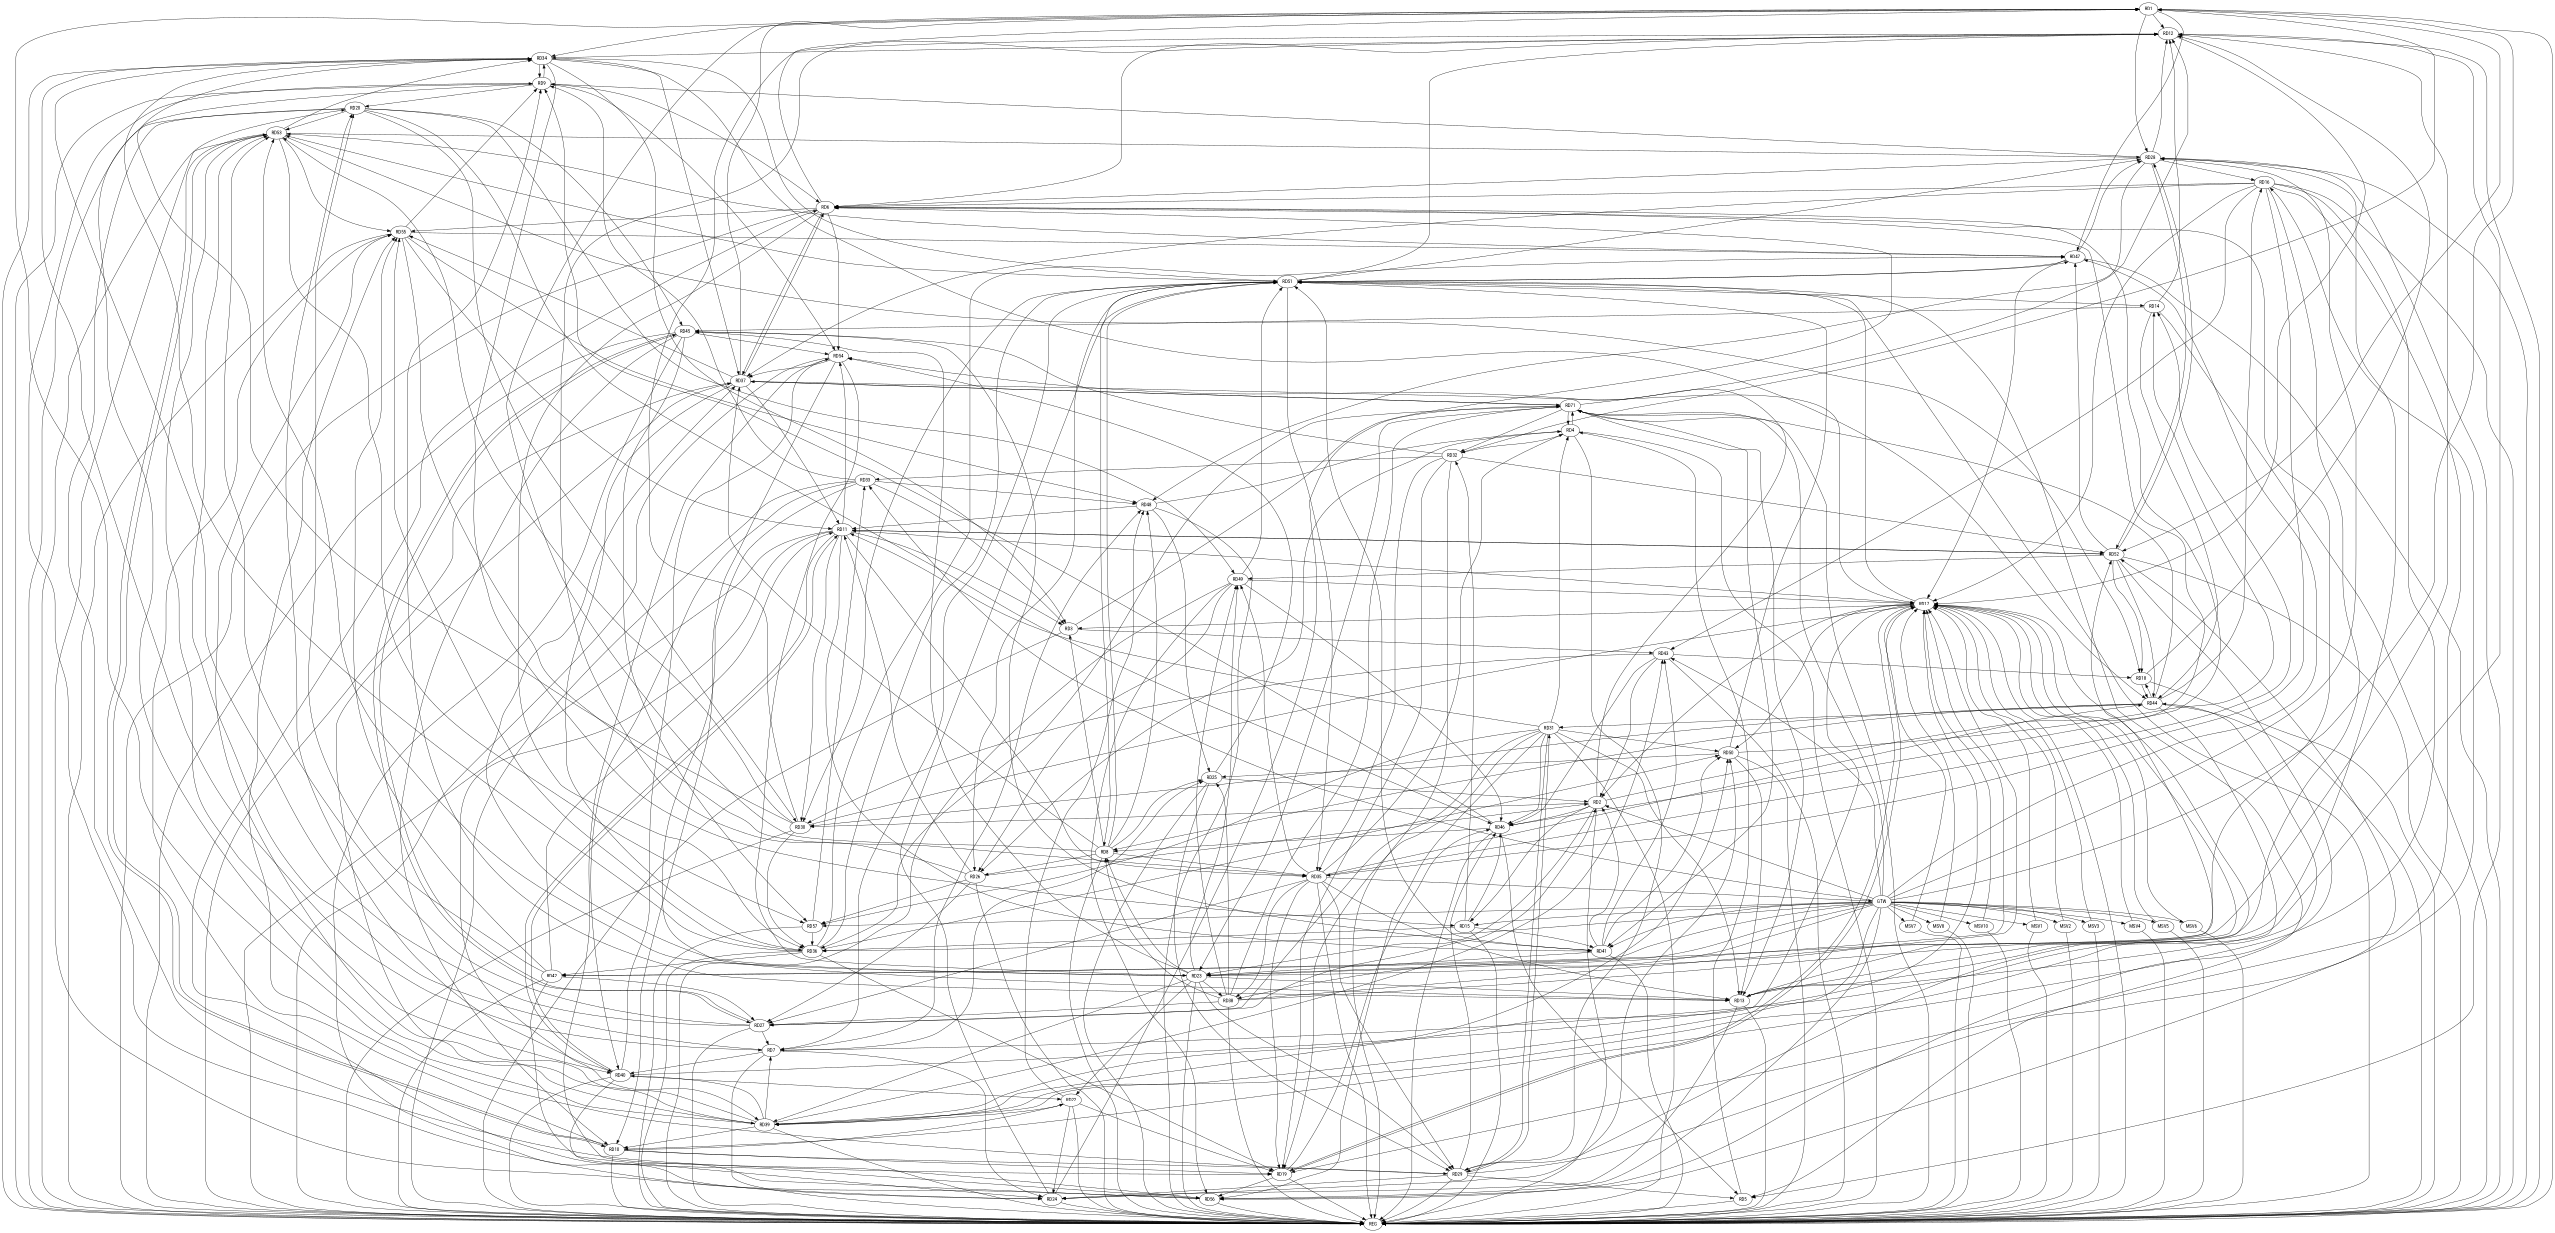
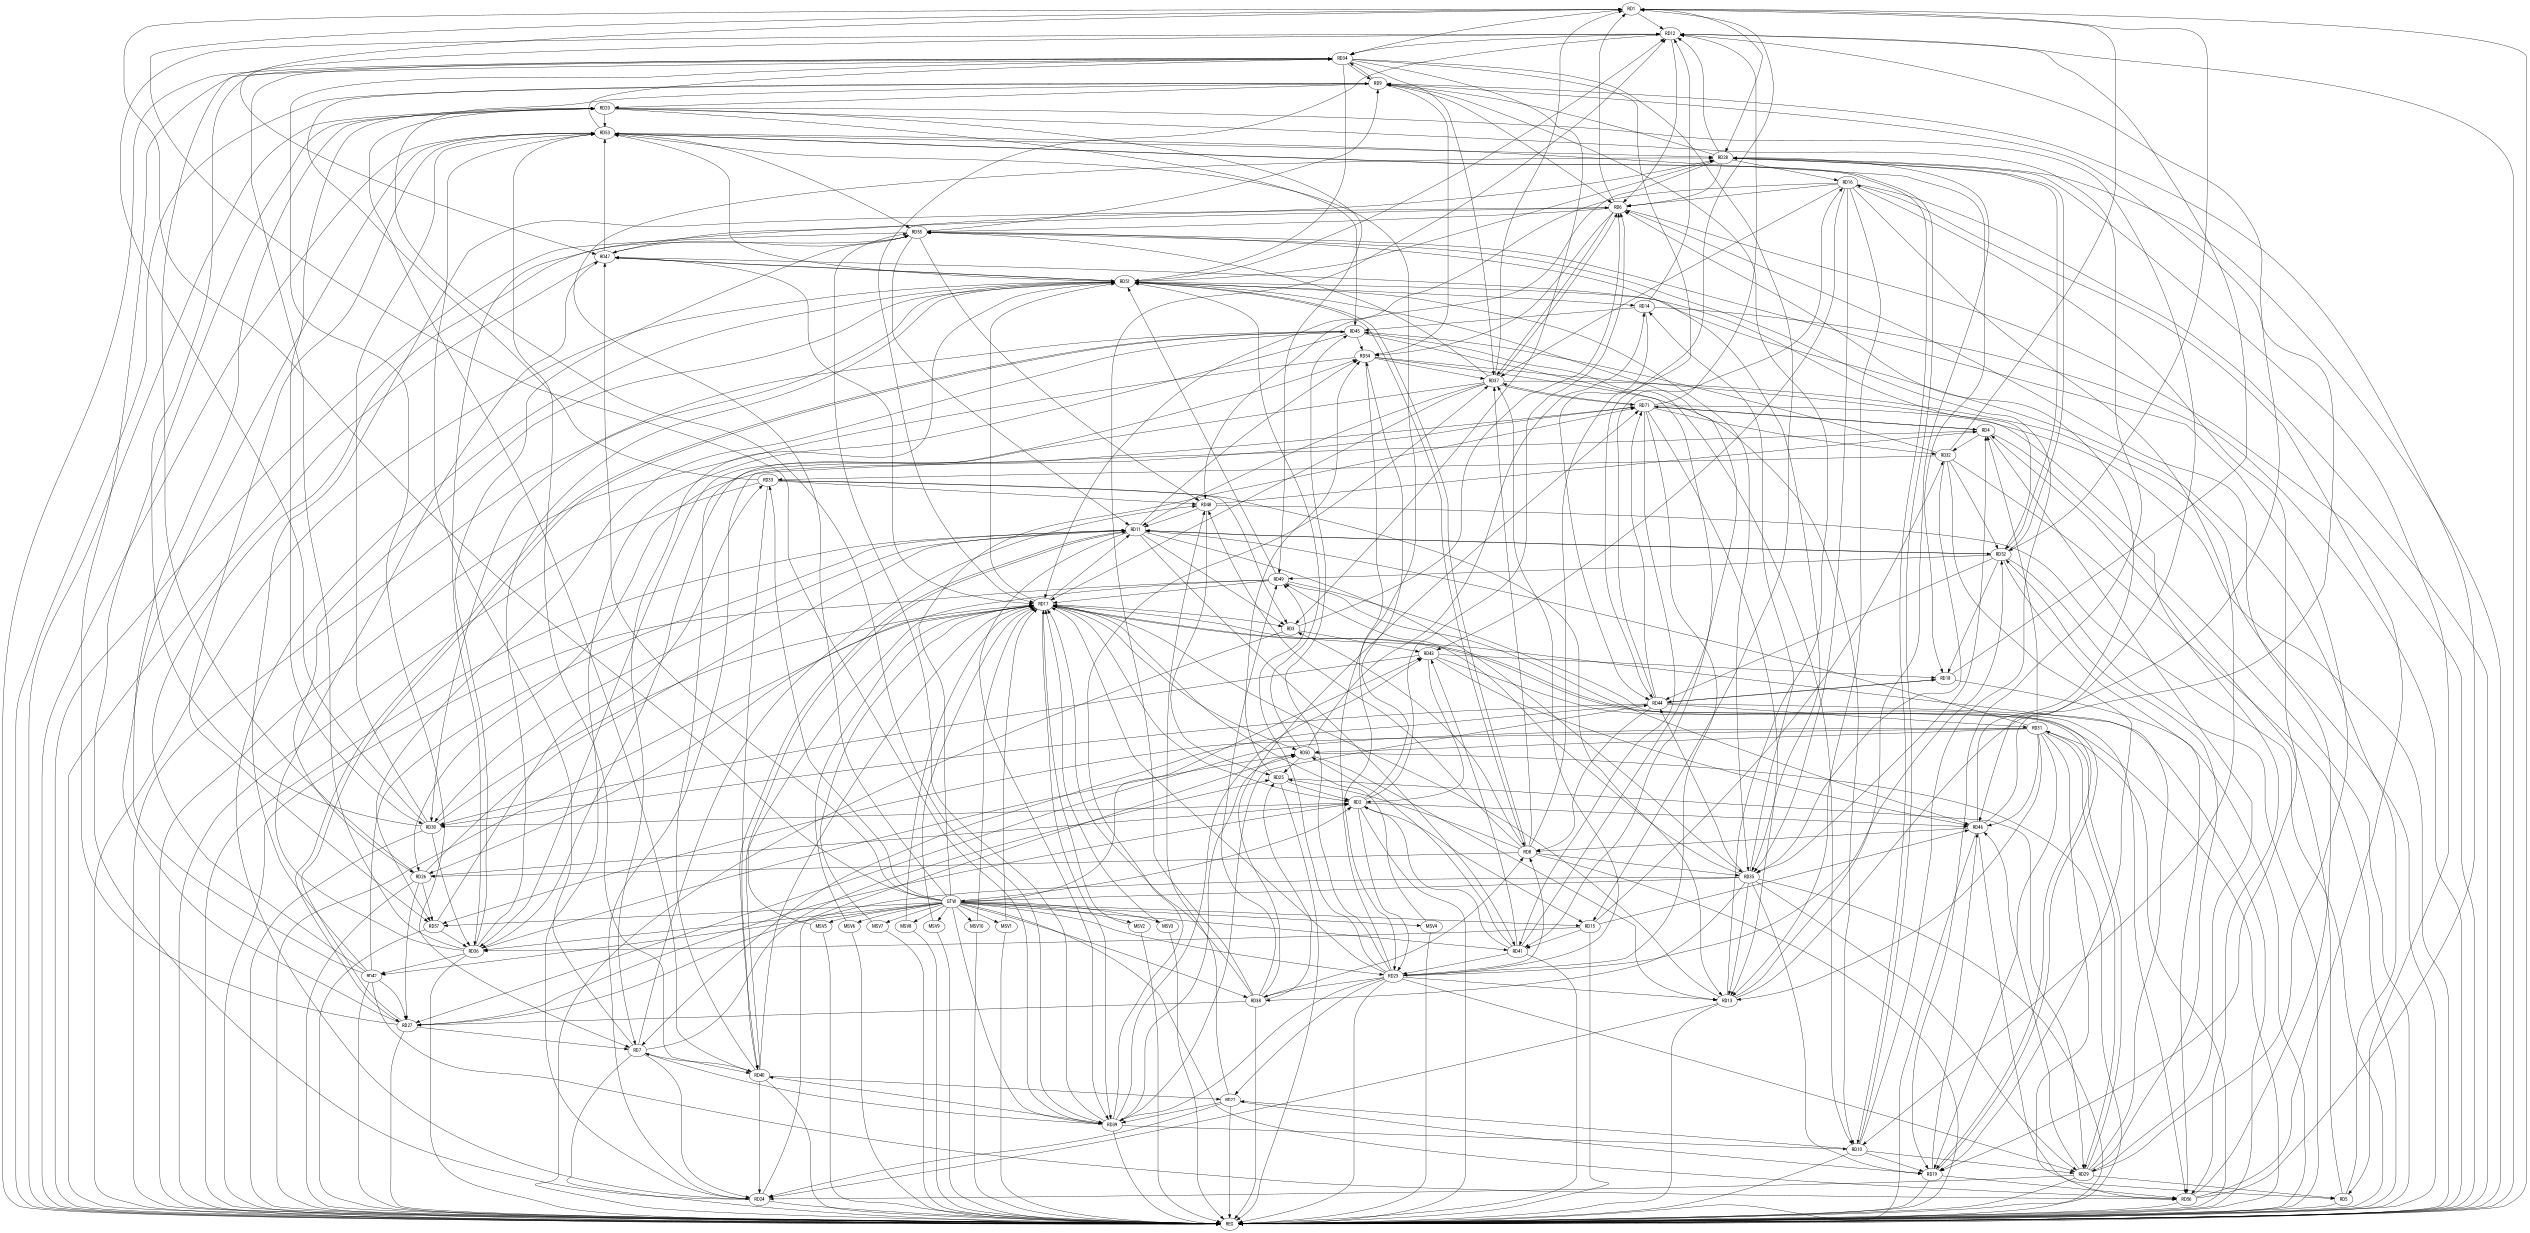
  strict digraph {
    fontname="Roboto Condensed"
    node [fontname="Roboto Condensed"]
    edge [fontname="Roboto Condensed"]
    n1 [label=RD1]
    n2 [label=RD12]
    n3 [label=RD28]
    n4 [label=RD34]
    n5 [label=RD47]
    n6 [label=RD52]
    n7 [label=REG]
    n8 [label=RD6]
    n9 [label=RD17]
    n10 [label=RD5]
    n11 [label=RD48]
    n12 [label=RD9]
    n13 [label=RD16]
    n14 [label=RD15]
    n15 [label=RD3]
    n16 [label=RD51]
    n17 [label=RD37]
    n18 [label=RD7]
    n19 [label=RD44]
    n20 [label=RD53]
    n21 [label=RD11]
    n22 [label=RD18]
    n23 [label=RD56]
    n24 [label=RD49]
    n25 [label=RD2]
    n26 [label=RD23]
    n27 [label=RD30]
    n28 [label=RD46]
    n29 [label=RD54]
    n30 [label=RD36]
    n31 [label=RD55]
    n32 [label=RD32]
    n33 [label=RD41]
    n34 [label=RD29]
    n35 [label=RD8]
    n36 [label=RD39]
    n37 [label=RD22]
    n38 [label=RD13]
    n39 [label=RD45]
    n40 [label=RD38]
    n41 [label=RD10]
    n42 [label=RD43]
    n43 [label=RD4]
    n44 [label=RD71]
    n45 [label=RD26]
    n46 [label=RD27]
    n47 [label=RD57]
    n48 [label=RD24]
    n49 [label=RD31]
    n50 [label=RD35]
    n51 [label=RD19]
    n52 [label=RD33]
    n53 [label=RD14]
    n54 [label=RD50]
    n55 [label=RD42]
    n56 [label=RD25]
    n57 [label=RD40]
    n58 [label=RD20]
    n59 [label=GTW]
    n60 [label=MSV1]
    n61 [label=MSV2]
    n62 [label=MSV3]
    n63 [label=MSV4]
    n64 [label=MSV5]
    n65 [label=MSV6]
    n66 [label=MSV7]
    n67 [label=MSV8]
+   n68 [label=MSV9]
    n69 [label=MSV10]
    n1 -> n2
    n1 -> n3
    n1 -> n4
    n1 -> n5
    n1 -> n6
    n1 -> n7
    n2 -> n4
    n2 -> n7
    n2 -> n8
    n2 -> n9
    n3 -> n2
    n3 -> n6
    n3 -> n7
    n3 -> n8
    n3 -> n10
    n3 -> n11
    n3 -> n12
    n3 -> n13
    n4 -> n7
    n4 -> n12
    n4 -> n14
    n4 -> n15
    n4 -> n16
    n4 -> n17
    n4 -> n18
    n4 -> n19
    n5 -> n3
    n5 -> n7
    n5 -> n9
    n5 -> n16
    n5 -> n20
    n6 -> n3
    n6 -> n5
    n6 -> n7
    n6 -> n19
    n6 -> n21
    n6 -> n22
    n6 -> n23
    n6 -> n24
    n8 -> n1
    n8 -> n7
    n8 -> n17
    n8 -> n29
    n8 -> n30
    n8 -> n31
    n9 -> n7
    n9 -> n15
    n9 -> n16
    n9 -> n21
    n9 -> n25
    n9 -> n36
    n9 -> n51
    n9 -> n54
    n10 -> n7
-   n16 -> n10
+   n10 -> n16
    n10 -> n43
    n11 -> n7
    n11 -> n21
    n11 -> n43
    n11 -> n56
    n12 -> n4
    n12 -> n7
    n12 -> n8
    n12 -> n29
    n12 -> n36
    n12 -> n58
    n13 -> n7
    n13 -> n8
    n13 -> n9
    n13 -> n17
    n13 -> n38
    n13 -> n41
    n13 -> n42
    n13 -> n50
    n13 -> n51
    n14 -> n7
    n14 -> n28
    n14 -> n30
    n14 -> n32
    n14 -> n33
    n15 -> n7
    n15 -> n8
    n15 -> n42
    n16 -> n2
    n16 -> n3
    n16 -> n5
    n16 -> n7
    n16 -> n18
    n16 -> n20
    n16 -> n27
    n16 -> n35
    n16 -> n45
    n16 -> n50
    n16 -> n53
    n17 -> n1
    n17 -> n7
    n17 -> n8
    n17 -> n9
    n17 -> n21
    n17 -> n30
    n17 -> n31
    n17 -> n44
    n18 -> n7
    n18 -> n11
    n18 -> n20
    n18 -> n48
    n18 -> n56
    n18 -> n57
    n19 -> n7
    n19 -> n13
    n19 -> n18
    n19 -> n22
    n19 -> n27
    n19 -> n35
    n19 -> n44
    n19 -> n49
    n20 -> n3
    n20 -> n4
    n20 -> n7
    n20 -> n22
    n20 -> n31
    n20 -> n41
    n20 -> n47
    n20 -> n57
    n21 -> n6
    n21 -> n7
    n21 -> n15
    n21 -> n27
    n21 -> n29
    n21 -> n33
    n21 -> n36
    n21 -> n50
    n21 -> n57
    n22 -> n2
    n22 -> n7
    n22 -> n19
    n23 -> n7
    n23 -> n8
    n23 -> n12
    n23 -> n13
    n24 -> n7
    n24 -> n9
    n24 -> n16
    n24 -> n23
    n24 -> n28
    n24 -> n45
    n25 -> n7
    n25 -> n8
    n25 -> n14
    n25 -> n26
    n25 -> n27
    n25 -> n28
    n25 -> n29
    n26 -> n6
    n26 -> n7
    n26 -> n9
    n26 -> n17
    n26 -> n20
    n26 -> n24
    n26 -> n34
    n26 -> n35
    n26 -> n36
    n26 -> n37
    n26 -> n38
    n26 -> n39
    n26 -> n40
    n27 -> n2
    n27 -> n4
    n27 -> n7
    n27 -> n9
    n27 -> n20
    n27 -> n30
    n28 -> n7
    n28 -> n8
    n28 -> n10
    n28 -> n12
    n28 -> n35
    n29 -> n7
    n29 -> n17
    n29 -> n23
    n29 -> n26
    n29 -> n41
    n30 -> n4
    n30 -> n5
    n30 -> n7
    n30 -> n16
    n30 -> n31
-   n30 -> n51
    n30 -> n54
    n30 -> n55
    n31 -> n5
    n31 -> n7
    n31 -> n11
    n31 -> n12
    n31 -> n21
    n31 -> n50
    n32 -> n1
    n32 -> n6
    n32 -> n7
    n32 -> n39
    n32 -> n50
    n32 -> n51
    n32 -> n52
    n33 -> n7
    n33 -> n16
    n33 -> n25
    n33 -> n26
    n33 -> n42
    n33 -> n54
    n34 -> n6
    n34 -> n7
    n34 -> n9
    n34 -> n10
    n34 -> n28
    n34 -> n31
    n34 -> n48
    n34 -> n49
    n35 -> n1
    n35 -> n7
    n35 -> n11
    n35 -> n15
    n35 -> n16
    n35 -> n17
    n35 -> n45
    n35 -> n50
    n35 -> n56
    n36 -> n1
    n36 -> n7
    n36 -> n17
    n36 -> n18
    n36 -> n19
    n36 -> n31
    n36 -> n41
    n36 -> n42
    n36 -> n54
    n36 -> n57
    n37 -> n7
    n37 -> n11
    n37 -> n36
    n37 -> n48
    n37 -> n51
    n38 -> n2
    n38 -> n3
    n38 -> n7
    n38 -> n9
    n38 -> n12
    n38 -> n48
    n39 -> n7
    n39 -> n29
    n39 -> n33
    n39 -> n41
    n39 -> n46
    n39 -> n47
    n39 -> n48
    n40 -> n2
    n40 -> n7
    n40 -> n9
    n40 -> n24
    n40 -> n35
    n40 -> n44
    n40 -> n46
    n40 -> n56
    n41 -> n7
    n41 -> n20
    n41 -> n31
    n41 -> n34
    n41 -> n37
    n41 -> n51
    n42 -> n7
    n42 -> n22
    n42 -> n25
    n42 -> n27
    n42 -> n28
    n43 -> n7
    n43 -> n32
    n43 -> n34
    n43 -> n44
    n43 -> n45
    n44 -> n2
    n44 -> n7
    n44 -> n17
    n44 -> n26
    n44 -> n30
    n44 -> n32
    n44 -> n33
    n44 -> n38
    n44 -> n43
    n45 -> n2
    n45 -> n7
    n45 -> n21
    n45 -> n25
    n45 -> n46
    n45 -> n47
    n46 -> n4
    n46 -> n7
    n46 -> n18
    n46 -> n20
    n46 -> n25
    n46 -> n39
    n47 -> n7
    n47 -> n30
    n47 -> n52
    n48 -> n7
    n48 -> n16
    n48 -> n44
    n48 -> n54
    n48 -> n58
    n49 -> n7
    n49 -> n21
    n49 -> n23
    n49 -> n28
    n49 -> n34
    n49 -> n38
    n49 -> n43
    n49 -> n46
    n49 -> n47
    n49 -> n51
    n49 -> n54
    n50 -> n7
    n50 -> n19
    n50 -> n24
    n50 -> n34
    n50 -> n38
    n50 -> n40
    n50 -> n43
    n50 -> n46
    n50 -> n51
    n50 -> n53
    n50 -> n59
    n51 -> n7
    n51 -> n9
    n51 -> n23
    n51 -> n28
    n52 -> n7
    n52 -> n11
    n52 -> n12
    n52 -> n15
    n52 -> n38
    n52 -> n57
    n53 -> n2
    n53 -> n7
    n53 -> n19
    n53 -> n39
    n54 -> n7
    n54 -> n16
    n54 -> n38
    n54 -> n53
    n54 -> n56
    n55 -> n7
    n55 -> n8
    n55 -> n21
    n55 -> n23
    n55 -> n31
    n55 -> n46
    n55 -> n58
    n56 -> n7
    n56 -> n25
    n56 -> n29
    n56 -> n34
    n57 -> n7
    n57 -> n9
    n57 -> n21
    n57 -> n29
    n57 -> n37
    n57 -> n48
    n57 -> n58
    n58 -> n7
    n58 -> n20
    n58 -> n24
    n58 -> n27
    n58 -> n28
    n58 -> n39
    n58 -> n51
    n59 -> n1
    n59 -> n3
    n59 -> n5
    n59 -> n14
    n59 -> n23
    n59 -> n25
    n59 -> n26
    n59 -> n30
    n59 -> n33
    n59 -> n36
    n59 -> n40
    n59 -> n42
    n59 -> n44
    n59 -> n47
    n59 -> n52
    n59 -> n55
    n59 -> n60
    n59 -> n61
    n59 -> n62
    n59 -> n63
    n59 -> n64
    n59 -> n65
    n59 -> n66
    n59 -> n67
+   n59 -> n68
    n59 -> n69
    n60 -> n7
    n60 -> n9
    n61 -> n7
    n61 -> n9
    n62 -> n7
    n62 -> n9
    n63 -> n7
    n63 -> n9
    n64 -> n7
    n64 -> n9
    n65 -> n7
    n65 -> n9
    n66 -> n7
    n66 -> n9
    n67 -> n7
    n67 -> n9
+   n68 -> n7
+   n68 -> n9
    n69 -> n7
    n69 -> n9
  }
